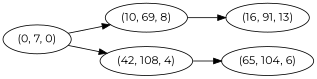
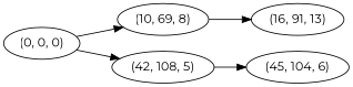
  digraph {
    fontname=Montserrat
    rankdir=LR
    node [fontname=Montserrat]
    edge [fontname=Montserrat]
    n1 [label="(10, 69, 8)"]
-   "(0, 0, 0)" [label="(0, 7, 0)"]
-   "(42, 108, 4)"
+   "(0, 0, 0)"
+   "(42, 108, 4)" [label="(42, 108, 5)"]
    n4 [label="(16, 91, 13)"]
-   "(45, 104, 6)" [label="(65, 104, 6)"]
+   "(45, 104, 6)"
    n1 -> n4
    "(0, 0, 0)" -> n1
    "(0, 0, 0)" -> "(42, 108, 4)"
    "(42, 108, 4)" -> "(45, 104, 6)"
  }
